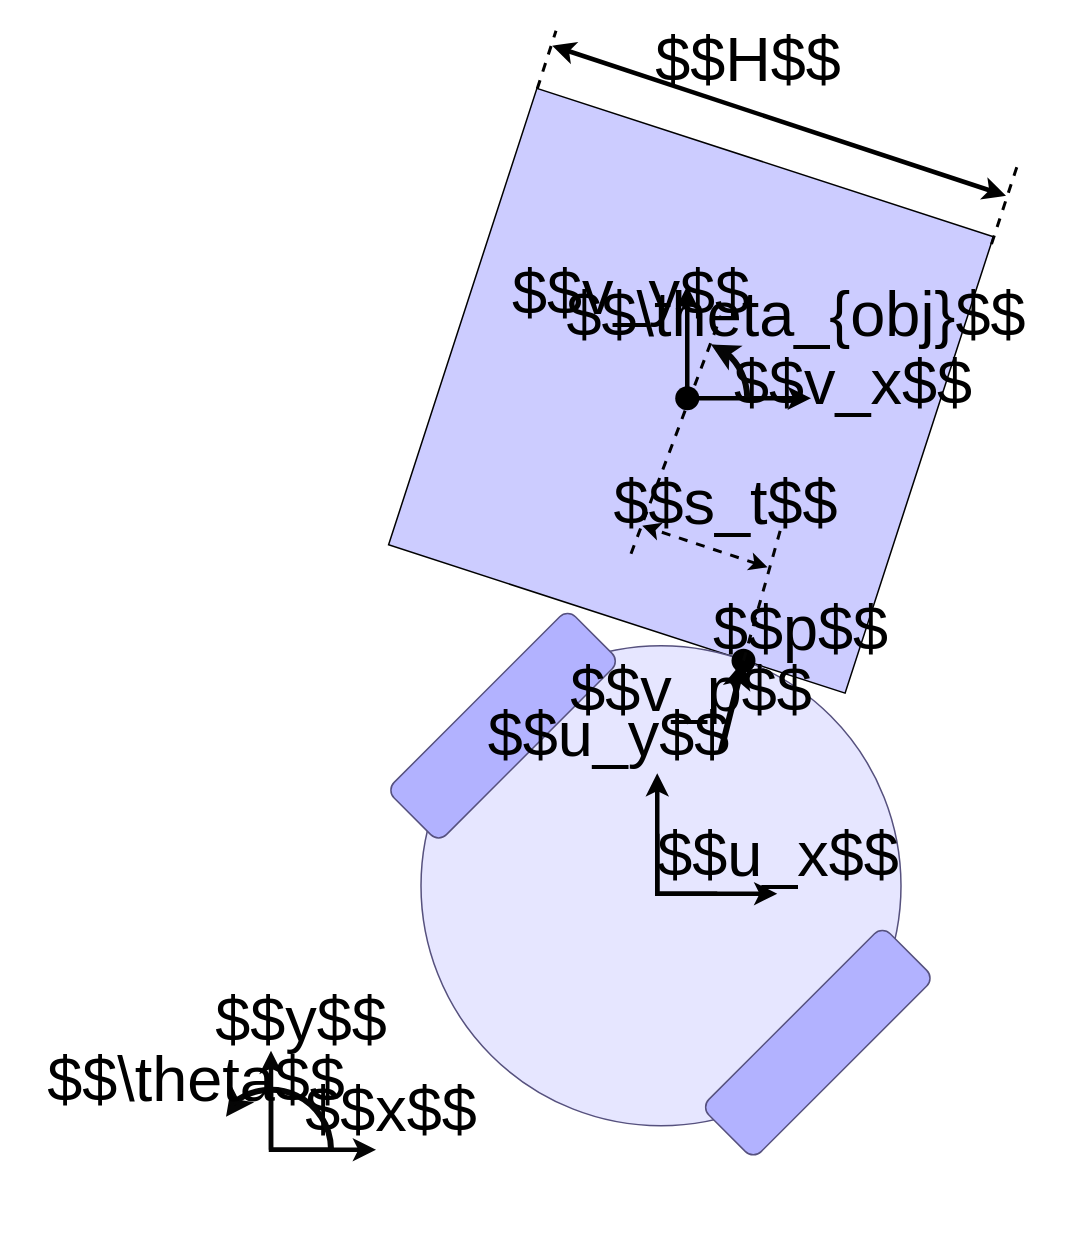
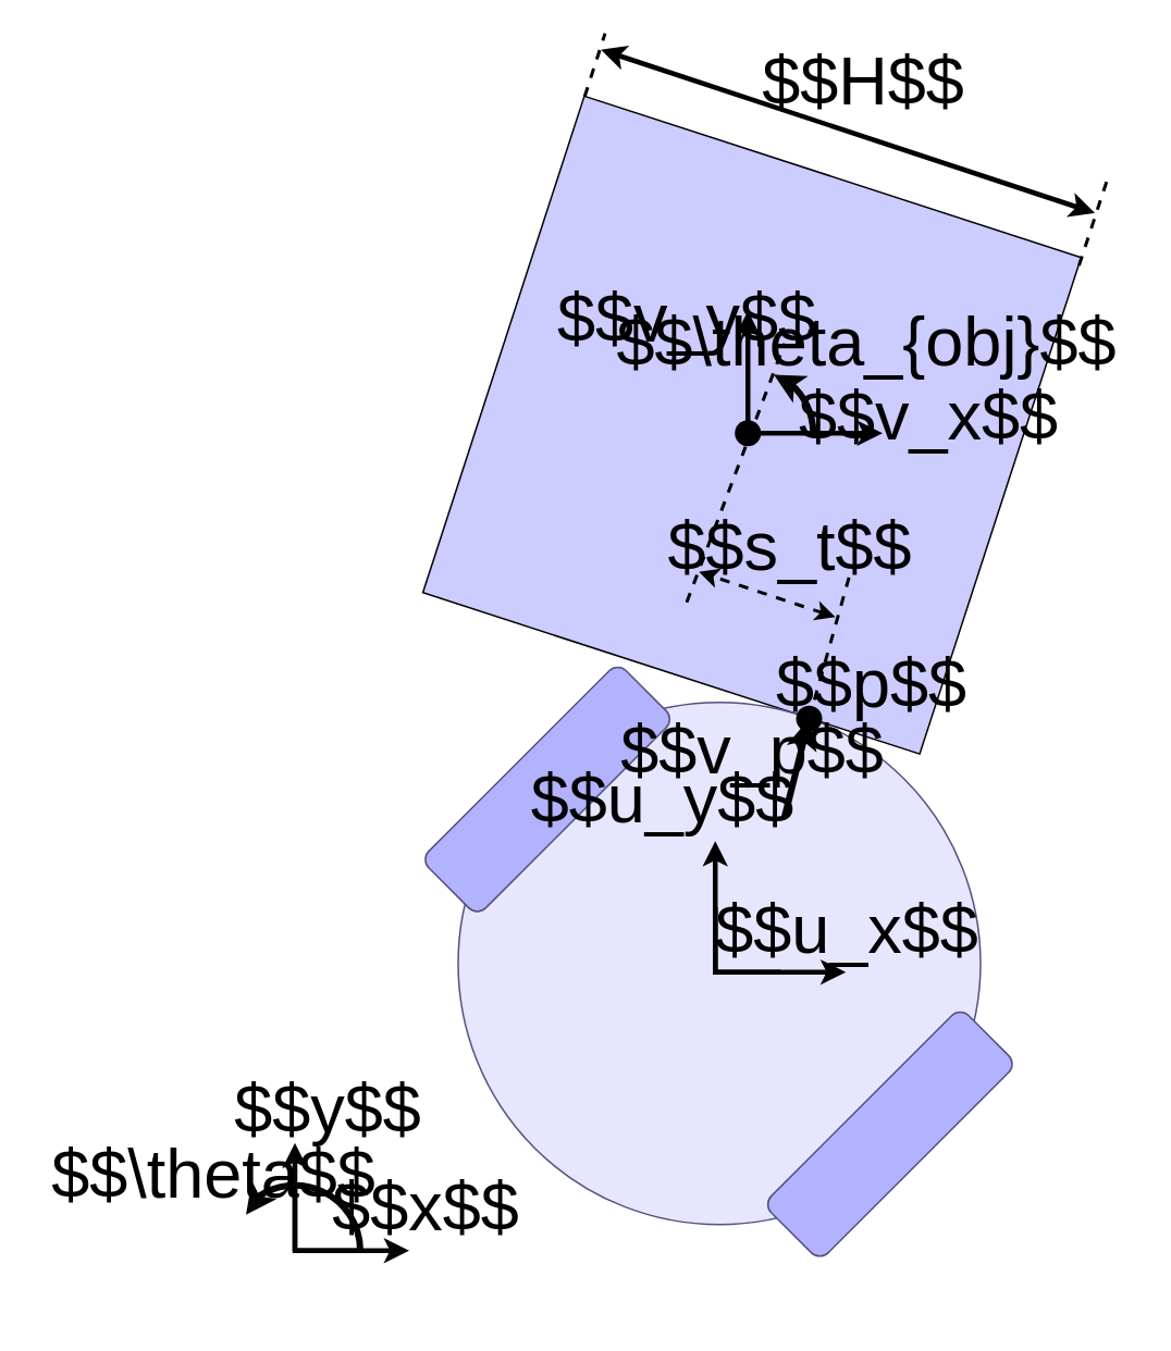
  <mxCell id="0" />
  <mxCell id="1" parent="0" />
  <mxCell id="2" value="" style="whiteSpace=wrap;html=1;aspect=fixed;rotation=-72;fillColor=#ccccff;strokeWidth=1;strokeColor=#000000;" parent="1" vertex="1"><mxGeometry x="300" y="100" width="320" height="320" as="geometry" /></mxCell>
  <mxCell id="3" value="" style="ellipse;whiteSpace=wrap;html=1;aspect=fixed;fillColor=#e6e6ff;strokeWidth=1;strokeColor=#56517e;" parent="1" vertex="1"><mxGeometry x="280" y="430" width="320" height="320" as="geometry" /></mxCell>
  <mxCell id="4" value="" style="rounded=1;whiteSpace=wrap;html=1;rotation=-45;fillColor=#b2b2ff;strokeColor=#56517e;" parent="1" vertex="1"><mxGeometry x="249.27" y="458.66" width="170.91" height="49.27" as="geometry" /></mxCell>
  <mxCell id="5" value="" style="rounded=1;whiteSpace=wrap;html=1;rotation=-45;fillColor=#b2b2ff;strokeColor=#56517e;gradientColor=none;" parent="1" vertex="1"><mxGeometry x="459.09" y="670" width="170.91" height="49.27" as="geometry" /></mxCell>
  <mxCell id="6" value="&lt;font color=&quot;#000000&quot; style=&quot;font-size: 42px;&quot;&gt;$$y$$&lt;/font&gt;" style="text;html=1;align=center;verticalAlign=middle;resizable=0;points=[];autosize=1;strokeColor=none;fillColor=none;strokeWidth=0;" parent="1" vertex="1"><mxGeometry x="130" y="650" width="140" height="60" as="geometry" /></mxCell>
  <mxCell id="7" value="&lt;font color=&quot;#000000&quot; style=&quot;font-size: 42px;&quot;&gt;$$x$$&lt;/font&gt;" style="text;html=1;align=center;verticalAlign=middle;resizable=0;points=[];autosize=1;strokeColor=none;fillColor=none;strokeWidth=2;" parent="1" vertex="1"><mxGeometry x="190" y="710" width="140" height="60" as="geometry" /></mxCell>
  <mxCell id="8" value="" style="endArrow=classic;html=1;rounded=0;strokeWidth=3;" parent="1" source="3" target="9" edge="1"><mxGeometry width="50" height="50" relative="1" as="geometry"><mxPoint x="430" y="498.66" as="sourcePoint" /><mxPoint x="470" y="458.66" as="targetPoint" /></mxGeometry></mxCell>
  <mxCell id="9" value="" style="shape=waypoint;sketch=0;fillStyle=solid;size=6;pointerEvents=1;points=[];fillColor=#000000;resizable=0;rotatable=0;perimeter=centerPerimeter;snapToPoint=1;strokeWidth=6;gradientColor=#000000;fontColor=#B266FF;strokeColor=#000000;" parent="1" vertex="1"><mxGeometry x="475" y="420" width="40" height="40" as="geometry" /></mxCell>
  <mxCell id="10" value="" style="endArrow=classic;startArrow=classic;html=1;rounded=0;strokeWidth=2;dashed=1;exitX=0.019;exitY=0.346;exitDx=0;exitDy=0;exitPerimeter=0;strokeColor=#000000;" parent="1" edge="1"><mxGeometry width="50" height="50" relative="1" as="geometry"><mxPoint x="511.045" y="377.68" as="sourcePoint" /><mxPoint x="427.5" y="350" as="targetPoint" /></mxGeometry></mxCell>
  <mxCell id="11" value="" style="endArrow=none;html=1;rounded=0;strokeWidth=2;startArrow=none;dashed=1;strokeColor=#050505;" parent="1" source="9" edge="1"><mxGeometry width="50" height="50" relative="1" as="geometry"><mxPoint x="495" y="430" as="sourcePoint" /><mxPoint x="520" y="351.34" as="targetPoint" /></mxGeometry></mxCell>
  <mxCell id="12" value="" style="endArrow=none;html=1;rounded=0;strokeWidth=2;startArrow=none;dashed=1;strokeColor=#000000;fillColor=#f8cecc;" parent="1" edge="1"><mxGeometry width="50" height="50" relative="1" as="geometry"><mxPoint x="420" y="368.66" as="sourcePoint" /><mxPoint x="480" y="210" as="targetPoint" /></mxGeometry></mxCell>
  <mxCell id="13" value="" style="shape=waypoint;sketch=0;fillStyle=solid;size=6;pointerEvents=1;points=[];fillColor=#000000;resizable=0;rotatable=0;perimeter=centerPerimeter;snapToPoint=1;strokeWidth=6;gradientColor=#000000;fontColor=#B266FF;strokeColor=#000000;" parent="1" vertex="1"><mxGeometry x="437.5" y="245" width="40" height="40" as="geometry" /></mxCell>
  <mxCell id="14" value="" style="endArrow=classic;html=1;rounded=0;strokeWidth=4;strokeColor=#000000;" parent="1" target="9" edge="1"><mxGeometry width="50" height="50" relative="1" as="geometry"><mxPoint x="480" y="500" as="sourcePoint" /><mxPoint x="520" y="530" as="targetPoint" /></mxGeometry></mxCell>
  <mxCell id="15" value="" style="endArrow=classic;html=1;rounded=0;strokeWidth=3;strokeColor=#000000;" parent="1" edge="1"><mxGeometry width="50" height="50" relative="1" as="geometry"><mxPoint x="437.5" y="595" as="sourcePoint" /><mxPoint x="437.5" y="515" as="targetPoint" /></mxGeometry></mxCell>
  <mxCell id="16" value="" style="endArrow=classic;html=1;rounded=0;strokeWidth=3;strokeColor=#000000;" parent="1" edge="1"><mxGeometry width="50" height="50" relative="1" as="geometry"><mxPoint x="437.5" y="595.28" as="sourcePoint" /><mxPoint x="517.5" y="595.28" as="targetPoint" /></mxGeometry></mxCell>
  <mxCell id="17" value="" style="endArrow=none;html=1;rounded=0;strokeWidth=3;strokeColor=#000000;" parent="1" edge="1"><mxGeometry width="50" height="50" relative="1" as="geometry"><mxPoint x="477.5" y="595.28" as="sourcePoint" /><mxPoint x="437.5" y="555.28" as="targetPoint" /><Array as="points"><mxPoint x="437.5" y="595.28" /></Array></mxGeometry></mxCell>
  <mxCell id="18" value="&lt;font color=&quot;#000000&quot; style=&quot;font-size: 42px;&quot;&gt;$$u_y$$&lt;/font&gt;" style="text;html=1;align=center;verticalAlign=middle;resizable=0;points=[];autosize=1;strokeColor=none;fillColor=none;" parent="1" vertex="1"><mxGeometry x="315" y="460" width="180" height="60" as="geometry" /></mxCell>
  <mxCell id="19" value="&lt;font color=&quot;#000000&quot; style=&quot;font-size: 42px;&quot;&gt;$$u_x$$&lt;/font&gt;" style="text;html=1;align=center;verticalAlign=middle;resizable=0;points=[];autosize=1;strokeColor=none;fillColor=none;strokeWidth=0;" parent="1" vertex="1"><mxGeometry x="427.5" y="540" width="180" height="60" as="geometry" /></mxCell>
  <mxCell id="20" value="" style="endArrow=classic;html=1;rounded=0;strokeWidth=3;strokeColor=#000000;startArrow=classic;startFill=1;" parent="1" edge="1"><mxGeometry width="50" height="50" relative="1" as="geometry"><mxPoint x="670" y="130" as="sourcePoint" /><mxPoint x="367.5" y="30" as="targetPoint" /></mxGeometry></mxCell>
  <mxCell id="21" value="" style="endArrow=none;html=1;rounded=0;strokeWidth=2;startArrow=none;dashed=1;strokeColor=#000000;" parent="1" edge="1"><mxGeometry width="50" height="50" relative="1" as="geometry"><mxPoint x="357.5" y="58.66" as="sourcePoint" /><mxPoint x="370" y="20" as="targetPoint" /></mxGeometry></mxCell>
  <mxCell id="22" value="" style="endArrow=none;html=1;rounded=0;strokeWidth=2;startArrow=none;dashed=1;strokeColor=#000000;exitX=0.984;exitY=1.001;exitDx=0;exitDy=0;exitPerimeter=0;" parent="1" edge="1" source="2"><mxGeometry width="50" height="50" relative="1" as="geometry"><mxPoint x="657.5" y="158.66" as="sourcePoint" /><mxPoint x="677.5" y="110" as="targetPoint" /></mxGeometry></mxCell>
  <mxCell id="23" value="" style="endArrow=classic;html=1;rounded=0;strokeWidth=3;strokeColor=#000000;" parent="1" source="13" edge="1"><mxGeometry width="50" height="50" relative="1" as="geometry"><mxPoint x="472.5" y="255" as="sourcePoint" /><mxPoint x="457.5" y="190" as="targetPoint" /></mxGeometry></mxCell>
  <mxCell id="24" value="" style="endArrow=classic;html=1;rounded=0;strokeWidth=3;strokeColor=#000000;" parent="1" source="13" edge="1"><mxGeometry width="50" height="50" relative="1" as="geometry"><mxPoint x="460" y="260" as="sourcePoint" /><mxPoint x="540" y="265" as="targetPoint" /></mxGeometry></mxCell>
  <mxCell id="25" value="&lt;font color=&quot;#000000&quot; style=&quot;font-size: 42px;&quot;&gt;$$v_x$$&lt;/font&gt;" style="text;html=1;align=center;verticalAlign=middle;resizable=0;points=[];autosize=1;strokeColor=none;fillColor=none;strokeWidth=0;" parent="1" vertex="1"><mxGeometry x="477.5" y="225" width="180" height="60" as="geometry" /></mxCell>
  <mxCell id="26" value="" style="endArrow=classic;html=1;rounded=0;strokeWidth=3;strokeColor=#050505;" parent="1" edge="1"><mxGeometry width="50" height="50" relative="1" as="geometry"><mxPoint x="180" y="766" as="sourcePoint" /><mxPoint x="180" y="700" as="targetPoint" /></mxGeometry></mxCell>
  <mxCell id="27" value="" style="endArrow=classic;html=1;rounded=0;strokeWidth=3;strokeColor=#050505;" parent="1" edge="1"><mxGeometry width="50" height="50" relative="1" as="geometry"><mxPoint x="180" y="766" as="sourcePoint" /><mxPoint x="250" y="766" as="targetPoint" /></mxGeometry></mxCell>
  <mxCell id="28" value="" style="endArrow=none;html=1;rounded=0;strokeWidth=3;strokeColor=#050505;" parent="1" edge="1"><mxGeometry width="50" height="50" relative="1" as="geometry"><mxPoint x="220" y="766" as="sourcePoint" /><mxPoint x="180" y="726" as="targetPoint" /><Array as="points"><mxPoint x="180" y="766" /></Array></mxGeometry></mxCell>
  <mxCell id="29" value="" style="curved=1;endArrow=classic;html=1;rounded=0;strokeWidth=4;exitX=0.221;exitY=0.095;exitDx=0;exitDy=0;exitPerimeter=0;entryX=-0.003;entryY=0.503;entryDx=0;entryDy=0;entryPerimeter=0;strokeColor=#050505;" parent="1" source="30" edge="1"><mxGeometry width="50" height="50" relative="1" as="geometry"><mxPoint x="152.88" y="731" as="sourcePoint" /><mxPoint x="150" y="744.04" as="targetPoint" /><Array as="points" /></mxGeometry></mxCell>
  <mxCell id="30" value="" style="verticalLabelPosition=bottom;verticalAlign=top;html=1;shape=mxgraph.basic.arc;strokeColor=#050505;strokeWidth=4;startAngle=0.891;endAngle=0.248;shadow=0;fillColor=#000000;" parent="1" vertex="1"><mxGeometry x="140" y="726" width="80" height="80" as="geometry" /></mxCell>
  <mxCell id="31" value="" style="curved=1;endArrow=classic;html=1;rounded=0;strokeWidth=4;exitX=0.837;exitY=0.129;exitDx=0;exitDy=0;exitPerimeter=0;strokeColor=#050505;entryX=0.697;entryY=0.051;entryDx=0;entryDy=0;entryPerimeter=0;" parent="1" source="32" edge="1" target="32"><mxGeometry width="50" height="50" relative="1" as="geometry"><mxPoint x="430.38" y="230" as="sourcePoint" /><mxPoint x="470" y="230" as="targetPoint" /><Array as="points" /></mxGeometry></mxCell>
  <mxCell id="32" value="" style="verticalLabelPosition=bottom;verticalAlign=top;html=1;shape=mxgraph.basic.arc;strokeColor=#050505;strokeWidth=4;startAngle=0.112;endAngle=0.248;shadow=0;fillColor=#000000;" parent="1" vertex="1"><mxGeometry x="417.5" y="225" width="80" height="80" as="geometry" /></mxCell>
  <mxCell id="33" value="&lt;font color=&quot;#000000&quot; style=&quot;font-size: 42px;&quot;&gt;$$p$$&lt;/font&gt;" style="text;html=1;align=center;verticalAlign=middle;resizable=0;points=[];autosize=1;strokeColor=none;fillColor=none;strokeWidth=0;" parent="1" vertex="1"><mxGeometry x="462.5" y="388.66" width="140" height="60" as="geometry" /></mxCell>
  <mxCell id="34" value="&lt;font color=&quot;#000000&quot; style=&quot;font-size: 42px;&quot;&gt;$$\theta_{obj}$$&lt;/font&gt;" style="text;html=1;align=center;verticalAlign=middle;resizable=0;points=[];autosize=1;strokeColor=none;fillColor=none;strokeWidth=0;" vertex="1" parent="1"><mxGeometry x="365" y="180" width="330" height="60" as="geometry" /></mxCell>
  <mxCell id="35" value="&lt;font color=&quot;#000000&quot; style=&quot;font-size: 42px;&quot;&gt;$$v_p$$&lt;/font&gt;" style="text;html=1;align=center;verticalAlign=middle;resizable=0;points=[];autosize=1;strokeColor=none;fillColor=none;strokeWidth=0;" vertex="1" parent="1"><mxGeometry x="370" y="430" width="180" height="60" as="geometry" /></mxCell>
  <mxCell id="36" value="&lt;font color=&quot;#000000&quot; style=&quot;font-size: 42px;&quot;&gt;$$v_y$$&lt;/font&gt;" style="text;html=1;align=center;verticalAlign=middle;resizable=0;points=[];autosize=1;strokeColor=none;fillColor=none;strokeWidth=0;" vertex="1" parent="1"><mxGeometry x="330" y="165" width="180" height="60" as="geometry" /></mxCell>
  <mxCell id="37" value="&lt;font color=&quot;#000000&quot; style=&quot;font-size: 42px;&quot;&gt;$$s_t$$&lt;/font&gt;" style="text;html=1;align=center;verticalAlign=middle;resizable=0;points=[];autosize=1;strokeColor=none;fillColor=none;strokeWidth=0;" vertex="1" parent="1"><mxGeometry x="397.5" y="305" width="170" height="60" as="geometry" /></mxCell>
- <mxCell id="38" value="&lt;font color=&quot;#000000&quot; style=&quot;font-size: 42px;&quot;&gt;$$H$$&lt;/font&gt;" style="text;html=1;align=center;verticalAlign=middle;resizable=0;points=[];autosize=1;strokeColor=none;fillColor=none;strokeWidth=0;" vertex="1" parent="1"><mxGeometry x="422.5" y="10" width="150" height="60" as="geometry" /></mxCell>
+ <mxCell id="38" value="&lt;font color=&quot;#000000&quot; style=&quot;font-size: 42px;&quot;&gt;$$H$$&lt;/font&gt;" style="text;html=1;align=center;verticalAlign=middle;resizable=0;points=[];autosize=1;strokeColor=none;fillColor=none;strokeWidth=0;" vertex="1" parent="1"><mxGeometry x="452.5" y="20" width="150" height="60" as="geometry" /></mxCell>
  <mxCell id="39" value="&lt;font color=&quot;#000000&quot; style=&quot;font-size: 42px;&quot;&gt;$$\theta$$&lt;/font&gt;" style="text;html=1;align=center;verticalAlign=middle;resizable=0;points=[];autosize=1;strokeColor=none;fillColor=none;strokeWidth=0;" vertex="1" parent="1"><mxGeometry x="20" y="690" width="220" height="60" as="geometry" /></mxCell>
